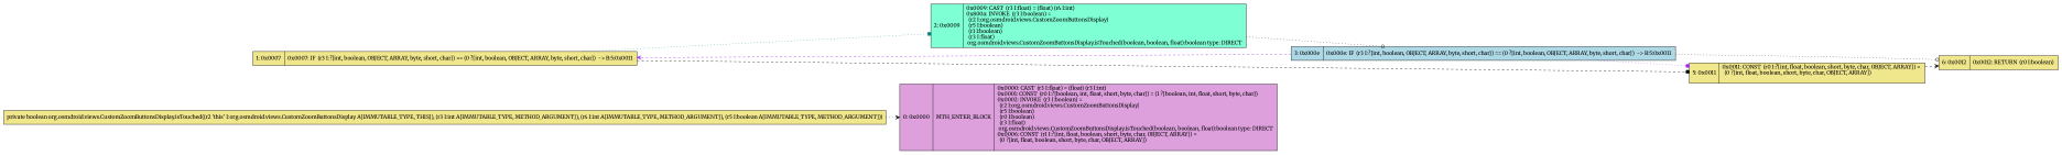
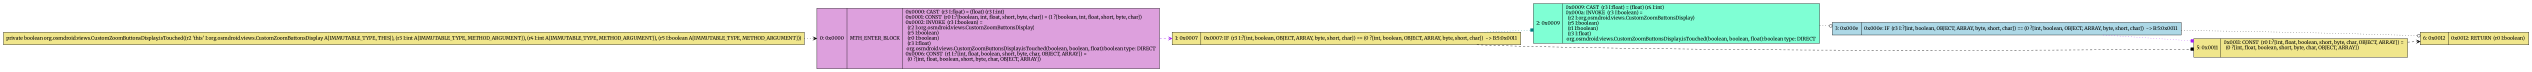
  digraph {
    fontname=Merriweather
    rankdir=LR
    node [fillcolor=khaki fontname=Merriweather shape=record style=filled]
    edge [arrowhead=vee color=black fontname=Merriweather style=dotted]
    n1 [fillcolor=plum label="{0\:\ 0x0000|MTH_ENTER_BLOCK\l|0x0000: CAST  (r3 I:float) = (float) (r3 I:int) \l0x0001: CONST  (r0 I:?[boolean, int, float, short, byte, char]) = (1 ?[boolean, int, float, short, byte, char]) \l0x0002: INVOKE  (r3 I:boolean) = \l  (r2 I:org.osmdroid.views.CustomZoomButtonsDisplay)\l  (r5 I:boolean)\l  (r0 I:boolean)\l  (r3 I:float)\l org.osmdroid.views.CustomZoomButtonsDisplay.isTouched(boolean, boolean, float):boolean type: DIRECT \l0x0006: CONST  (r1 I:?[int, float, boolean, short, byte, char, OBJECT, ARRAY]) = \l  (0 ?[int, float, boolean, short, byte, char, OBJECT, ARRAY])\l \l}"]
    n2 [label="{1\:\ 0x0007|0x0007: IF  (r3 I:?[int, boolean, OBJECT, ARRAY, byte, short, char]) == (0 ?[int, boolean, OBJECT, ARRAY, byte, short, char])  \-\> B:5:0x0011 \l}"]
-   n3 [fillcolor=aquamarine label="{2\:\ 0x0009|0x0009: CAST  (r3 I:float) = (float) (r4 I:int) \l0x800a: INVOKE  (r3 I:boolean) = \l  (r2 I:org.osmdroid.views.CustomZoomButtonsDisplay)\l  (r5 I:boolean)\l  (r1 I:boolean)\l  (r3 I:float)\l org.osmdroid.views.CustomZoomButtonsDisplay.isTouched(boolean, boolean, float):boolean type: DIRECT \l}"]
+   n3 [fillcolor=aquamarine label="{2\:\ 0x0009|0x0009: CAST  (r3 I:float) = (float) (r4 I:int) \l0x000a: INVOKE  (r3 I:boolean) = \l  (r2 I:org.osmdroid.views.CustomZoomButtonsDisplay)\l  (r5 I:boolean)\l  (r1 I:boolean)\l  (r3 I:float)\l org.osmdroid.views.CustomZoomButtonsDisplay.isTouched(boolean, boolean, float):boolean type: DIRECT \l}"]
    n4 [label="{5\:\ 0x0011|0x0011: CONST  (r0 I:?[int, float, boolean, short, byte, char, OBJECT, ARRAY]) = \l  (0 ?[int, float, boolean, short, byte, char, OBJECT, ARRAY])\l \l}"]
    n5 [fillcolor=lightblue label="{3\:\ 0x000e|0x000e: IF  (r3 I:?[int, boolean, OBJECT, ARRAY, byte, short, char]) == (0 ?[int, boolean, OBJECT, ARRAY, byte, short, char])  \-\> B:5:0x0011 \l}"]
    n6 [label="{6\:\ 0x0012|0x0012: RETURN  (r0 I:boolean) \l}"]
    n7 [label="{private boolean org.osmdroid.views.CustomZoomButtonsDisplay.isTouched((r2 'this' I:org.osmdroid.views.CustomZoomButtonsDisplay A[IMMUTABLE_TYPE, THIS]), (r3 I:int A[IMMUTABLE_TYPE, METHOD_ARGUMENT]), (r4 I:int A[IMMUTABLE_TYPE, METHOD_ARGUMENT]), (r5 I:boolean A[IMMUTABLE_TYPE, METHOD_ARGUMENT])) }"]
-   n5 -> n2 [color=purple style=dashed]
+   n1 -> n2 [color=purple style=dashed]
    n2 -> n3 [arrowhead=box color=teal]
    n2 -> n4 [arrowhead=box style=dashed]
    n3 -> n5 [arrowhead=odot]
    n4 -> n6 [style=dashed]
    n5 -> n4 [arrowhead=box color=purple]
    n5 -> n6 [arrowhead=odot]
    n7 -> n1
  }
